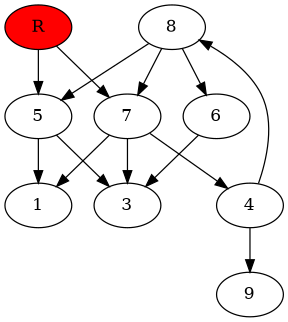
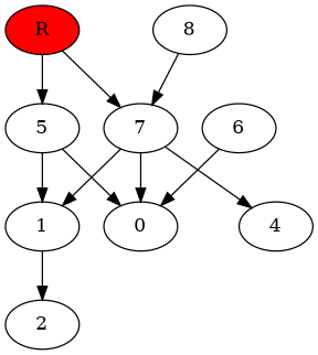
  digraph {
    1
+   2
    4
    8
-   9
    5
    6
    7
-   3
+   3 [label=0]
    R [fillcolor="#ff0000" style=filled]
-   4 -> 8
-   4 -> 9
-   8 -> 5
-   8 -> 6
+   1 -> 2
    8 -> 7
    5 -> 1
    5 -> 3
    6 -> 3
    7 -> 1
    7 -> 4
    7 -> 3
    R -> 5
    R -> 7
  }
